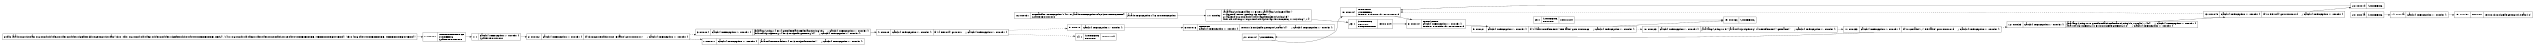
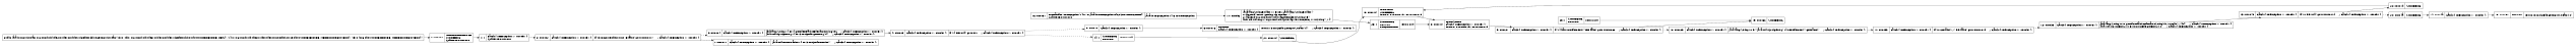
  digraph {
    rankdir=LR
    node [shape=record]
    n1 [label="{0\:\ 0x0000|MTH_ENTER_BLOCK\lSYNTHETIC\lSplitter:B:0:0x0000\l}"]
    n2 [label="{1\:\ ?|Catch:\{ IOException \-\> 0x0051 \}\lSplitter:B:0:0x0000\l}"]
    n3 [label="{2\:\ 0x0002|Catch:\{ IOException \-\> 0x0051 \}\l|if (r3.mIgnoreTileSource != false) goto L_0x0017     \/\/ Catch:\{ IOException \-\> 0x0051 \}\l}"]
    n4 [label="{16\:\ 0x0051|ExcHandler: IOException (r4v1 'e' java.io.IOException A[CUSTOM_DECLARE])\lSplitter:B:0:0x0000\l|java.io.IOException r4 = move\-exception\l}"]
    n5 [label="{17\:\ 0x0052|java.lang.StringBuilder r1 = new java.lang.StringBuilder()\lr1.append(\"Error getting zip stream: \")\lr1.append(org.osmdroid.util.MapTileIndex.toString(r5))\landroid.util.Log.w(org.osmdroid.api.IMapView.LOGTAG, r1.toString(), r4)\l}"]
    n6 [label="{3\:\ 0x0004|Catch:\{ IOException \-\> 0x0051 \}\l|java.lang.String r4 = r4.getTileRelativeFilenameString(r5)     \/\/ Catch:\{ IOException \-\> 0x0051 \}\ljava.util.zip.ZipEntry r4 = r3.mZipFile.getEntry(r4)     \/\/ Catch:\{ IOException \-\> 0x0051 \}\l}"]
    n7 [label="{7\:\ 0x0017|Catch:\{ IOException \-\> 0x0051 \}\l|java.util.Enumeration r4 = r3.mZipFile.entries()     \/\/ Catch:\{ IOException \-\> 0x0051 \}\l}"]
    n8 [label="{4\:\ 0x000e|Catch:\{ IOException \-\> 0x0051 \}\l|if (r4 == null) goto L_?     \/\/ Catch:\{ IOException \-\> 0x0051 \}\l}"]
    n9 [label="{5\:\ 0x0010|Catch:\{ IOException \-\> 0x0051 \}\l}"]
    n10 [label="{24\:\ ?|SYNTHETIC\lRETURN\l|return null\l}"]
-   n11 [label="{6\:\ 0x0016|METHOD\lCatch:\{ IOException \-\> 0x0051 \}\l|return r3.mZipFile.getInputStream(r4)     \/\/ Catch:\{ IOException \-\> 0x0051 \}\l}"]
+   n11 [label="{6\:\ 0x0016|RETURN\lCatch:\{ IOException \-\> 0x0051 \}\l|return r3.mZipFile.getInputStream(r4)     \/\/ Catch:\{ IOException \-\> 0x0051 \}\l}"]
    n12 [label="{8\:\ 0x001d|LOOP_START\lCatch:\{ IOException \-\> 0x0051 \}\lLOOP:0: B:8:0x001d\-\>B:18:0x001d\l}"]
    n13 [label="{9\:\ 0x0021|Catch:\{ IOException \-\> 0x0051 \}\l|if (r4.hasMoreElements() == false) goto L_0x006c     \/\/ Catch:\{ IOException \-\> 0x0051 \}\l}"]
    n14 [label="{10\:\ 0x0023|Catch:\{ IOException \-\> 0x0051 \}\l|java.lang.String r0 = ((java.util.zip.ZipEntry) r4.nextElement()).getName()     \/\/ Catch:\{ IOException \-\> 0x0051 \}\l}"]
    n15 [label="{19\:\ 0x006c|SYNTHETIC\l}"]
    n16 [label="{11\:\ 0x0033|Catch:\{ IOException \-\> 0x0051 \}\l|if (r0.contains(\"\/\") == false) goto L_0x001d     \/\/ Catch:\{ IOException \-\> 0x0051 \}\l}"]
    n17 [label="{12\:\ 0x0035|Catch:\{ IOException \-\> 0x0051 \}\l|java.lang.String r0 = getTileRelativeFilenameString(r5, r0.split(\"\/\")[0])     \/\/ Catch:\{ IOException \-\> 0x0051 \}\ljava.util.zip.ZipEntry r0 = r3.mZipFile.getEntry(r0)     \/\/ Catch:\{ IOException \-\> 0x0051 \}\l}"]
    n18 [label="{21\:\ 0x001d|SYNTHETIC\l}"]
    n19 [label="{13\:\ 0x0048|Catch:\{ IOException \-\> 0x0051 \}\l|if (r0 == null) goto L_0x001d     \/\/ Catch:\{ IOException \-\> 0x0051 \}\l}"]
    n20 [label="{18\:\ 0x001d|LOOP_END\lSYNTHETIC\lLOOP:0: B:8:0x001d\-\>B:18:0x001d\l}"]
    n21 [label="{20\:\ 0x004a|SYNTHETIC\l}"]
    n22 [label="{22\:\ 0x001d|SYNTHETIC\l}"]
    n23 [label="{14\:\ 0x004a|Catch:\{ IOException \-\> 0x0051 \}\l}"]
    n24 [label="{15\:\ 0x0050|RETURN\l|return r3.mZipFile.getInputStream(r0)\l}"]
    n25 [label="{23\:\ ?|SYNTHETIC\lRETURN\lORIG_RETURN\l|return null\l}"]
    n26 [label="{25\:\ ?|SYNTHETIC\lRETURN\l|return null\l}"]
    n27 [label="{public java.io.InputStream org.osmdroid.tileprovider.modules.ZipFileArchive.getInputStream((r3v0 'this' org.osmdroid.tileprovider.modules.ZipFileArchive A[IMMUTABLE_TYPE, THIS]), (r4v0 org.osmdroid.tileprovider.tilesource.ITileSource A[IMMUTABLE_TYPE, METHOD_ARGUMENT]), (r5v0 long A[IMMUTABLE_TYPE, METHOD_ARGUMENT])) }"]
    n1 -> n2
    n2 -> n3
    n3 -> n6 [style=dashed]
    n3 -> n7
    n4 -> n5
    n5 -> n25
    n6 -> n8
    n8 -> n9 [style=dashed]
    n8 -> n10 [style=dashed]
    n9 -> n11
    n12 -> n13
    n13 -> n14 [style=dashed]
    n13 -> n15
    n14 -> n16
    n16 -> n17 [style=dashed]
-   n16 -> n18
+   n10 -> n18
    n17 -> n19
    n18 -> n20
-   n19 -> n20 [style=dashed]
+   n19 -> n21 [style=dashed]
    n19 -> n22
    n20 -> n12
    n21 -> n23
    n22 -> n20
    n23 -> n24
    n25 -> n12
    n26 -> n15
    n27 -> n1
  }
